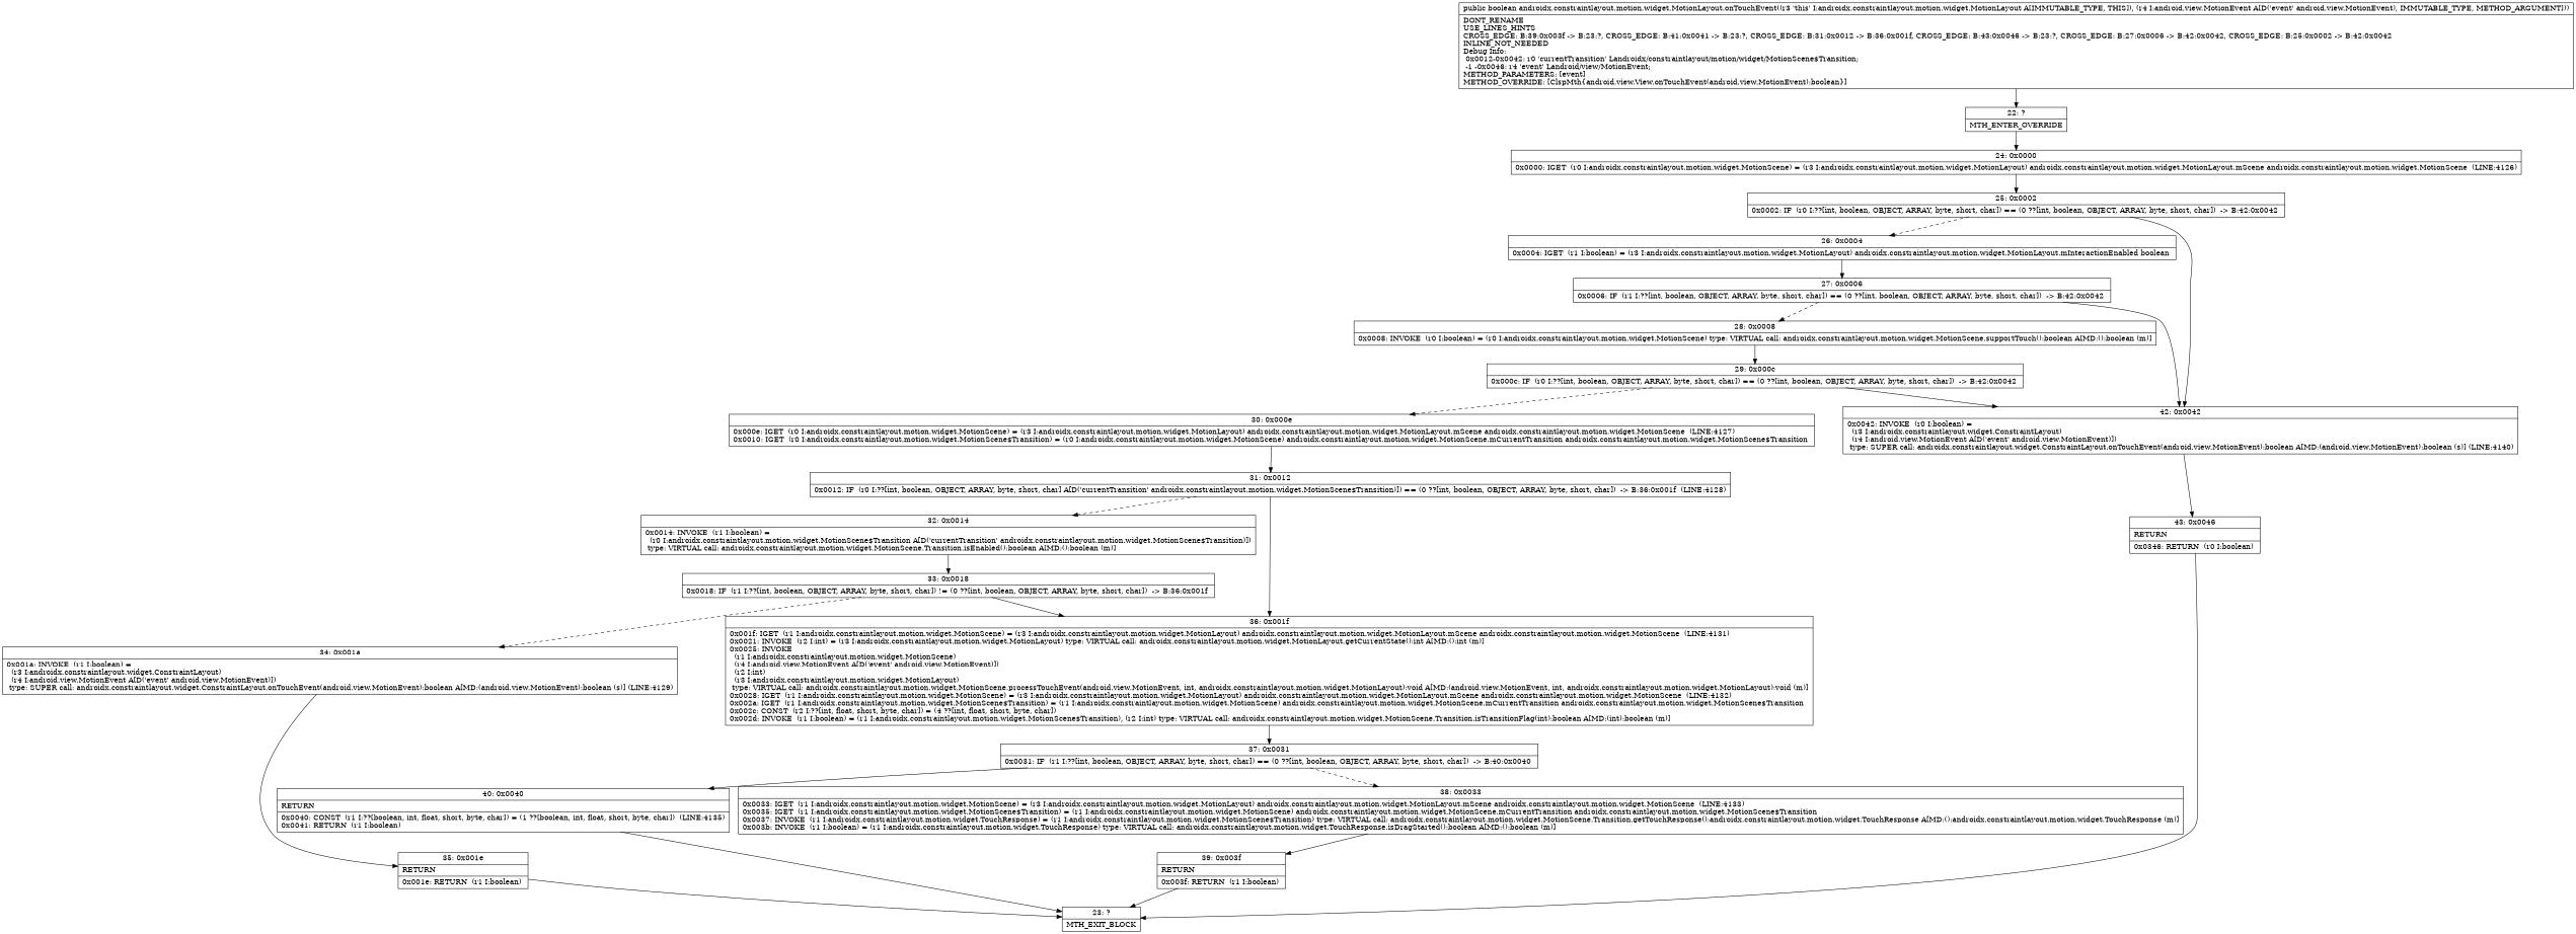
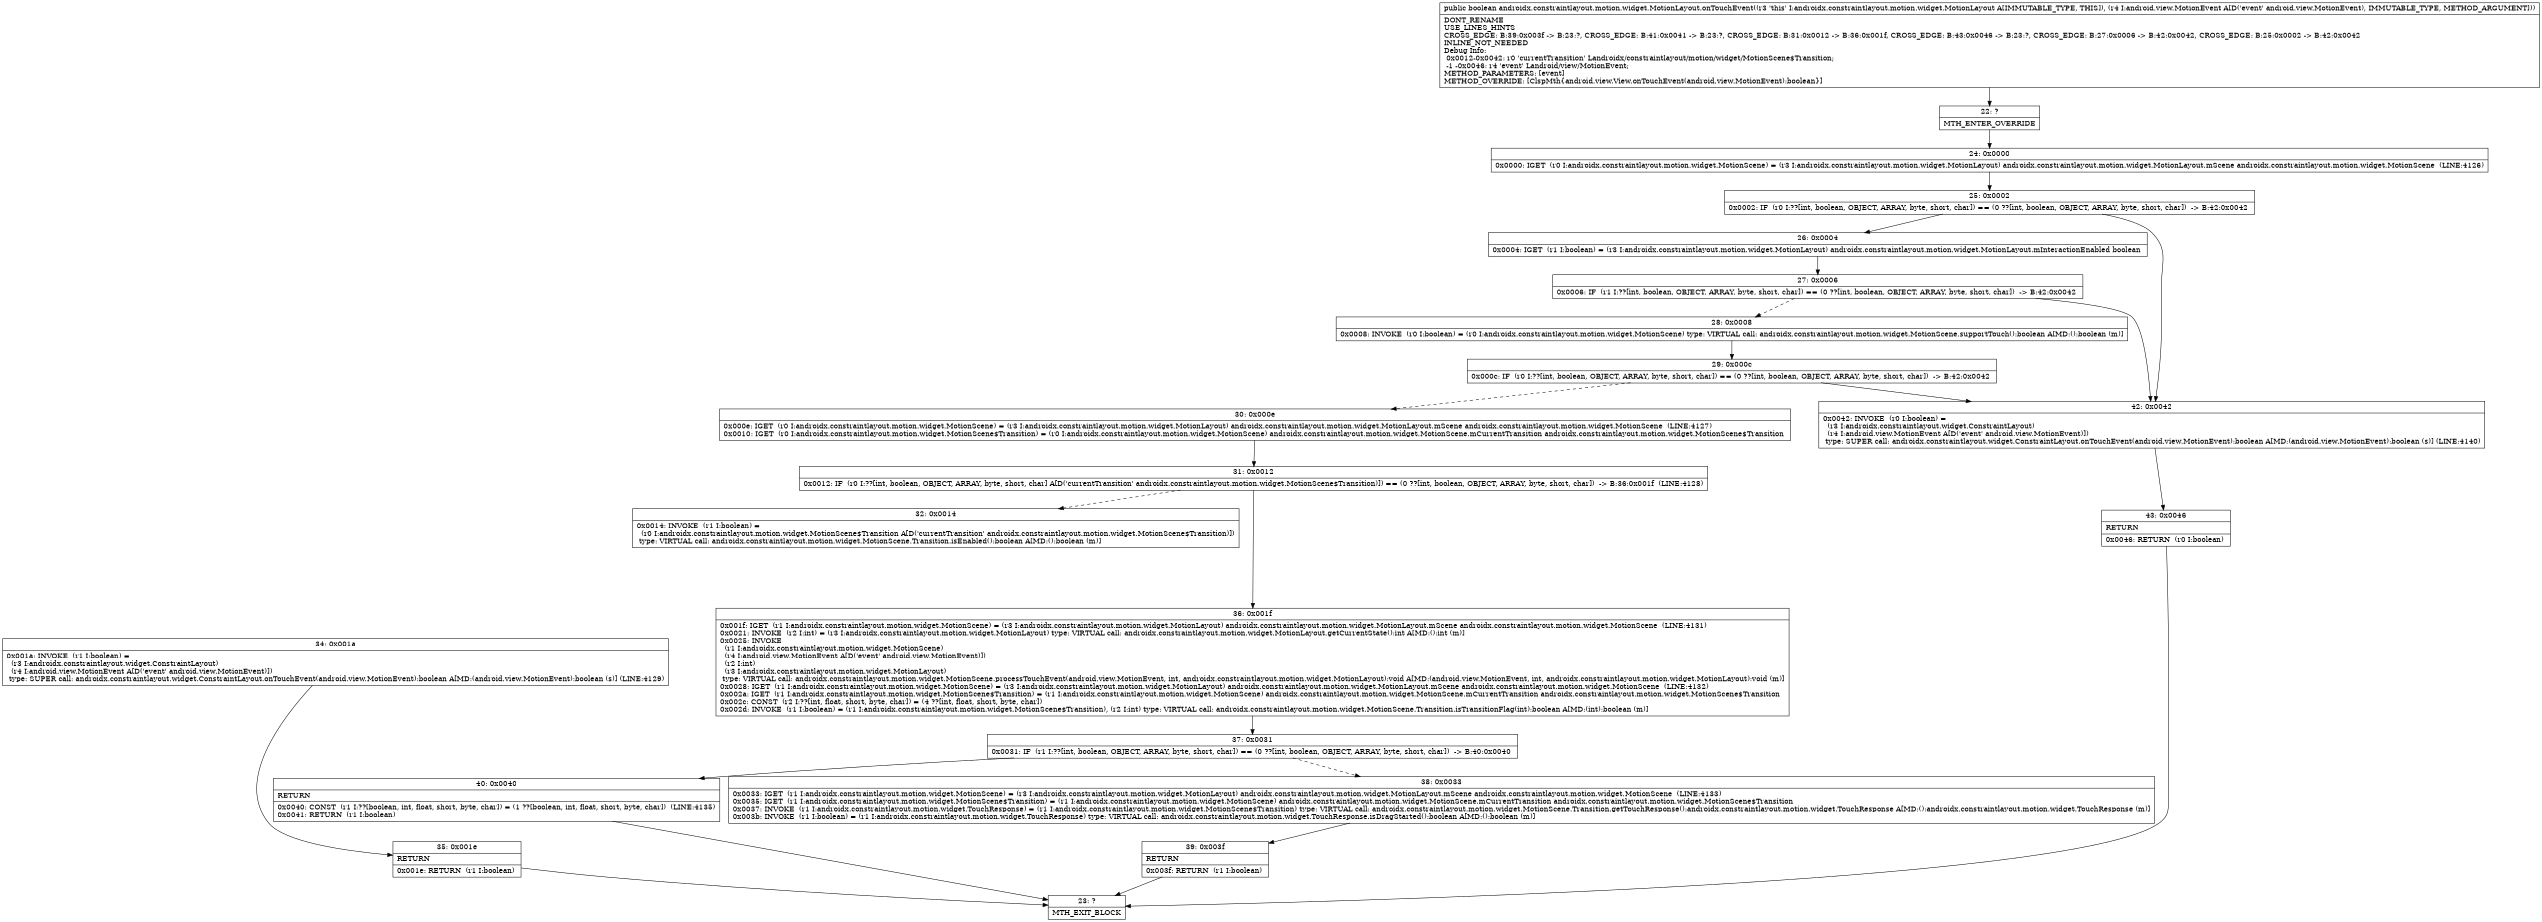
  digraph {
    node [shape=record]
    n1 [label="{22\:\ ?|MTH_ENTER_OVERRIDE\l}"]
    n2 [label="{24\:\ 0x0000|0x0000: IGET  (r0 I:androidx.constraintlayout.motion.widget.MotionScene) = (r3 I:androidx.constraintlayout.motion.widget.MotionLayout) androidx.constraintlayout.motion.widget.MotionLayout.mScene androidx.constraintlayout.motion.widget.MotionScene  (LINE:4126)\l}"]
    n3 [label="{25\:\ 0x0002|0x0002: IF  (r0 I:??[int, boolean, OBJECT, ARRAY, byte, short, char]) == (0 ??[int, boolean, OBJECT, ARRAY, byte, short, char])  \-\> B:42:0x0042 \l}"]
    n4 [label="{26\:\ 0x0004|0x0004: IGET  (r1 I:boolean) = (r3 I:androidx.constraintlayout.motion.widget.MotionLayout) androidx.constraintlayout.motion.widget.MotionLayout.mInteractionEnabled boolean \l}"]
    n5 [label="{42\:\ 0x0042|0x0042: INVOKE  (r0 I:boolean) = \l  (r3 I:androidx.constraintlayout.widget.ConstraintLayout)\l  (r4 I:android.view.MotionEvent A[D('event' android.view.MotionEvent)])\l type: SUPER call: androidx.constraintlayout.widget.ConstraintLayout.onTouchEvent(android.view.MotionEvent):boolean A[MD:(android.view.MotionEvent):boolean (s)] (LINE:4140)\l}"]
    n6 [label="{27\:\ 0x0006|0x0006: IF  (r1 I:??[int, boolean, OBJECT, ARRAY, byte, short, char]) == (0 ??[int, boolean, OBJECT, ARRAY, byte, short, char])  \-\> B:42:0x0042 \l}"]
-   n7 [label="{43\:\ 0x0046|RETURN\l|0x0346: RETURN  (r0 I:boolean) \l}"]
+   n7 [label="{43\:\ 0x0046|RETURN\l|0x0046: RETURN  (r0 I:boolean) \l}"]
    n8 [label="{28\:\ 0x0008|0x0008: INVOKE  (r0 I:boolean) = (r0 I:androidx.constraintlayout.motion.widget.MotionScene) type: VIRTUAL call: androidx.constraintlayout.motion.widget.MotionScene.supportTouch():boolean A[MD:():boolean (m)]\l}"]
    n9 [label="{29\:\ 0x000c|0x000c: IF  (r0 I:??[int, boolean, OBJECT, ARRAY, byte, short, char]) == (0 ??[int, boolean, OBJECT, ARRAY, byte, short, char])  \-\> B:42:0x0042 \l}"]
    n10 [label="{30\:\ 0x000e|0x000e: IGET  (r0 I:androidx.constraintlayout.motion.widget.MotionScene) = (r3 I:androidx.constraintlayout.motion.widget.MotionLayout) androidx.constraintlayout.motion.widget.MotionLayout.mScene androidx.constraintlayout.motion.widget.MotionScene  (LINE:4127)\l0x0010: IGET  (r0 I:androidx.constraintlayout.motion.widget.MotionScene$Transition) = (r0 I:androidx.constraintlayout.motion.widget.MotionScene) androidx.constraintlayout.motion.widget.MotionScene.mCurrentTransition androidx.constraintlayout.motion.widget.MotionScene$Transition \l}"]
    n11 [label="{31\:\ 0x0012|0x0012: IF  (r0 I:??[int, boolean, OBJECT, ARRAY, byte, short, char] A[D('currentTransition' androidx.constraintlayout.motion.widget.MotionScene$Transition)]) == (0 ??[int, boolean, OBJECT, ARRAY, byte, short, char])  \-\> B:36:0x001f  (LINE:4128)\l}"]
    n12 [label="{32\:\ 0x0014|0x0014: INVOKE  (r1 I:boolean) = \l  (r0 I:androidx.constraintlayout.motion.widget.MotionScene$Transition A[D('currentTransition' androidx.constraintlayout.motion.widget.MotionScene$Transition)])\l type: VIRTUAL call: androidx.constraintlayout.motion.widget.MotionScene.Transition.isEnabled():boolean A[MD:():boolean (m)]\l}"]
    n13 [label="{36\:\ 0x001f|0x001f: IGET  (r1 I:androidx.constraintlayout.motion.widget.MotionScene) = (r3 I:androidx.constraintlayout.motion.widget.MotionLayout) androidx.constraintlayout.motion.widget.MotionLayout.mScene androidx.constraintlayout.motion.widget.MotionScene  (LINE:4131)\l0x0021: INVOKE  (r2 I:int) = (r3 I:androidx.constraintlayout.motion.widget.MotionLayout) type: VIRTUAL call: androidx.constraintlayout.motion.widget.MotionLayout.getCurrentState():int A[MD:():int (m)]\l0x0025: INVOKE  \l  (r1 I:androidx.constraintlayout.motion.widget.MotionScene)\l  (r4 I:android.view.MotionEvent A[D('event' android.view.MotionEvent)])\l  (r2 I:int)\l  (r3 I:androidx.constraintlayout.motion.widget.MotionLayout)\l type: VIRTUAL call: androidx.constraintlayout.motion.widget.MotionScene.processTouchEvent(android.view.MotionEvent, int, androidx.constraintlayout.motion.widget.MotionLayout):void A[MD:(android.view.MotionEvent, int, androidx.constraintlayout.motion.widget.MotionLayout):void (m)]\l0x0028: IGET  (r1 I:androidx.constraintlayout.motion.widget.MotionScene) = (r3 I:androidx.constraintlayout.motion.widget.MotionLayout) androidx.constraintlayout.motion.widget.MotionLayout.mScene androidx.constraintlayout.motion.widget.MotionScene  (LINE:4132)\l0x002a: IGET  (r1 I:androidx.constraintlayout.motion.widget.MotionScene$Transition) = (r1 I:androidx.constraintlayout.motion.widget.MotionScene) androidx.constraintlayout.motion.widget.MotionScene.mCurrentTransition androidx.constraintlayout.motion.widget.MotionScene$Transition \l0x002c: CONST  (r2 I:??[int, float, short, byte, char]) = (4 ??[int, float, short, byte, char]) \l0x002d: INVOKE  (r1 I:boolean) = (r1 I:androidx.constraintlayout.motion.widget.MotionScene$Transition), (r2 I:int) type: VIRTUAL call: androidx.constraintlayout.motion.widget.MotionScene.Transition.isTransitionFlag(int):boolean A[MD:(int):boolean (m)]\l}"]
-   n14 [label="{33\:\ 0x0018|0x0018: IF  (r1 I:??[int, boolean, OBJECT, ARRAY, byte, short, char]) != (0 ??[int, boolean, OBJECT, ARRAY, byte, short, char])  \-\> B:36:0x001f \l}"]
    n15 [label="{37\:\ 0x0031|0x0031: IF  (r1 I:??[int, boolean, OBJECT, ARRAY, byte, short, char]) == (0 ??[int, boolean, OBJECT, ARRAY, byte, short, char])  \-\> B:40:0x0040 \l}"]
    n16 [label="{34\:\ 0x001a|0x001a: INVOKE  (r1 I:boolean) = \l  (r3 I:androidx.constraintlayout.widget.ConstraintLayout)\l  (r4 I:android.view.MotionEvent A[D('event' android.view.MotionEvent)])\l type: SUPER call: androidx.constraintlayout.widget.ConstraintLayout.onTouchEvent(android.view.MotionEvent):boolean A[MD:(android.view.MotionEvent):boolean (s)] (LINE:4129)\l}"]
    n17 [label="{35\:\ 0x001e|RETURN\l|0x001e: RETURN  (r1 I:boolean) \l}"]
    n18 [label="{23\:\ ?|MTH_EXIT_BLOCK\l}"]
    n19 [label="{38\:\ 0x0033|0x0033: IGET  (r1 I:androidx.constraintlayout.motion.widget.MotionScene) = (r3 I:androidx.constraintlayout.motion.widget.MotionLayout) androidx.constraintlayout.motion.widget.MotionLayout.mScene androidx.constraintlayout.motion.widget.MotionScene  (LINE:4133)\l0x0035: IGET  (r1 I:androidx.constraintlayout.motion.widget.MotionScene$Transition) = (r1 I:androidx.constraintlayout.motion.widget.MotionScene) androidx.constraintlayout.motion.widget.MotionScene.mCurrentTransition androidx.constraintlayout.motion.widget.MotionScene$Transition \l0x0037: INVOKE  (r1 I:androidx.constraintlayout.motion.widget.TouchResponse) = (r1 I:androidx.constraintlayout.motion.widget.MotionScene$Transition) type: VIRTUAL call: androidx.constraintlayout.motion.widget.MotionScene.Transition.getTouchResponse():androidx.constraintlayout.motion.widget.TouchResponse A[MD:():androidx.constraintlayout.motion.widget.TouchResponse (m)]\l0x003b: INVOKE  (r1 I:boolean) = (r1 I:androidx.constraintlayout.motion.widget.TouchResponse) type: VIRTUAL call: androidx.constraintlayout.motion.widget.TouchResponse.isDragStarted():boolean A[MD:():boolean (m)]\l}"]
    n20 [label="{40\:\ 0x0040|RETURN\l|0x0040: CONST  (r1 I:??[boolean, int, float, short, byte, char]) = (1 ??[boolean, int, float, short, byte, char])  (LINE:4135)\l0x0041: RETURN  (r1 I:boolean) \l}"]
    n21 [label="{39\:\ 0x003f|RETURN\l|0x003f: RETURN  (r1 I:boolean) \l}"]
    n22 [label="{public boolean androidx.constraintlayout.motion.widget.MotionLayout.onTouchEvent((r3 'this' I:androidx.constraintlayout.motion.widget.MotionLayout A[IMMUTABLE_TYPE, THIS]), (r4 I:android.view.MotionEvent A[D('event' android.view.MotionEvent), IMMUTABLE_TYPE, METHOD_ARGUMENT]))  | DONT_RENAME\lUSE_LINES_HINTS\lCROSS_EDGE: B:39:0x003f \-\> B:23:?, CROSS_EDGE: B:41:0x0041 \-\> B:23:?, CROSS_EDGE: B:31:0x0012 \-\> B:36:0x001f, CROSS_EDGE: B:43:0x0046 \-\> B:23:?, CROSS_EDGE: B:27:0x0006 \-\> B:42:0x0042, CROSS_EDGE: B:25:0x0002 \-\> B:42:0x0042\lINLINE_NOT_NEEDED\lDebug Info:\l  0x0012\-0x0042: r0 'currentTransition' Landroidx\/constraintlayout\/motion\/widget\/MotionScene$Transition;\l  \-1 \-0x0046: r4 'event' Landroid\/view\/MotionEvent;\lMETHOD_PARAMETERS: [event]\lMETHOD_OVERRIDE: [ClspMth\{android.view.View.onTouchEvent(android.view.MotionEvent):boolean\}]\l}"]
    n1 -> n2
    n2 -> n3
-   n3 -> n4 [style=dashed]
+   n3 -> n4 [style=solid]
    n3 -> n5
    n4 -> n6
    n5 -> n7
    n6 -> n5
    n6 -> n8 [style=dashed]
    n7 -> n18
    n8 -> n9
    n9 -> n5
    n9 -> n10 [style=dashed]
    n10 -> n11
    n11 -> n12 [style=dashed]
    n11 -> n13
-   n12 -> n14
    n13 -> n15
-   n14 -> n13
-   n14 -> n16 [style=dashed]
    n15 -> n19 [style=dashed]
    n15 -> n20
    n16 -> n17
    n17 -> n18
    n19 -> n21
    n20 -> n18
    n21 -> n18
    n22 -> n1
  }
